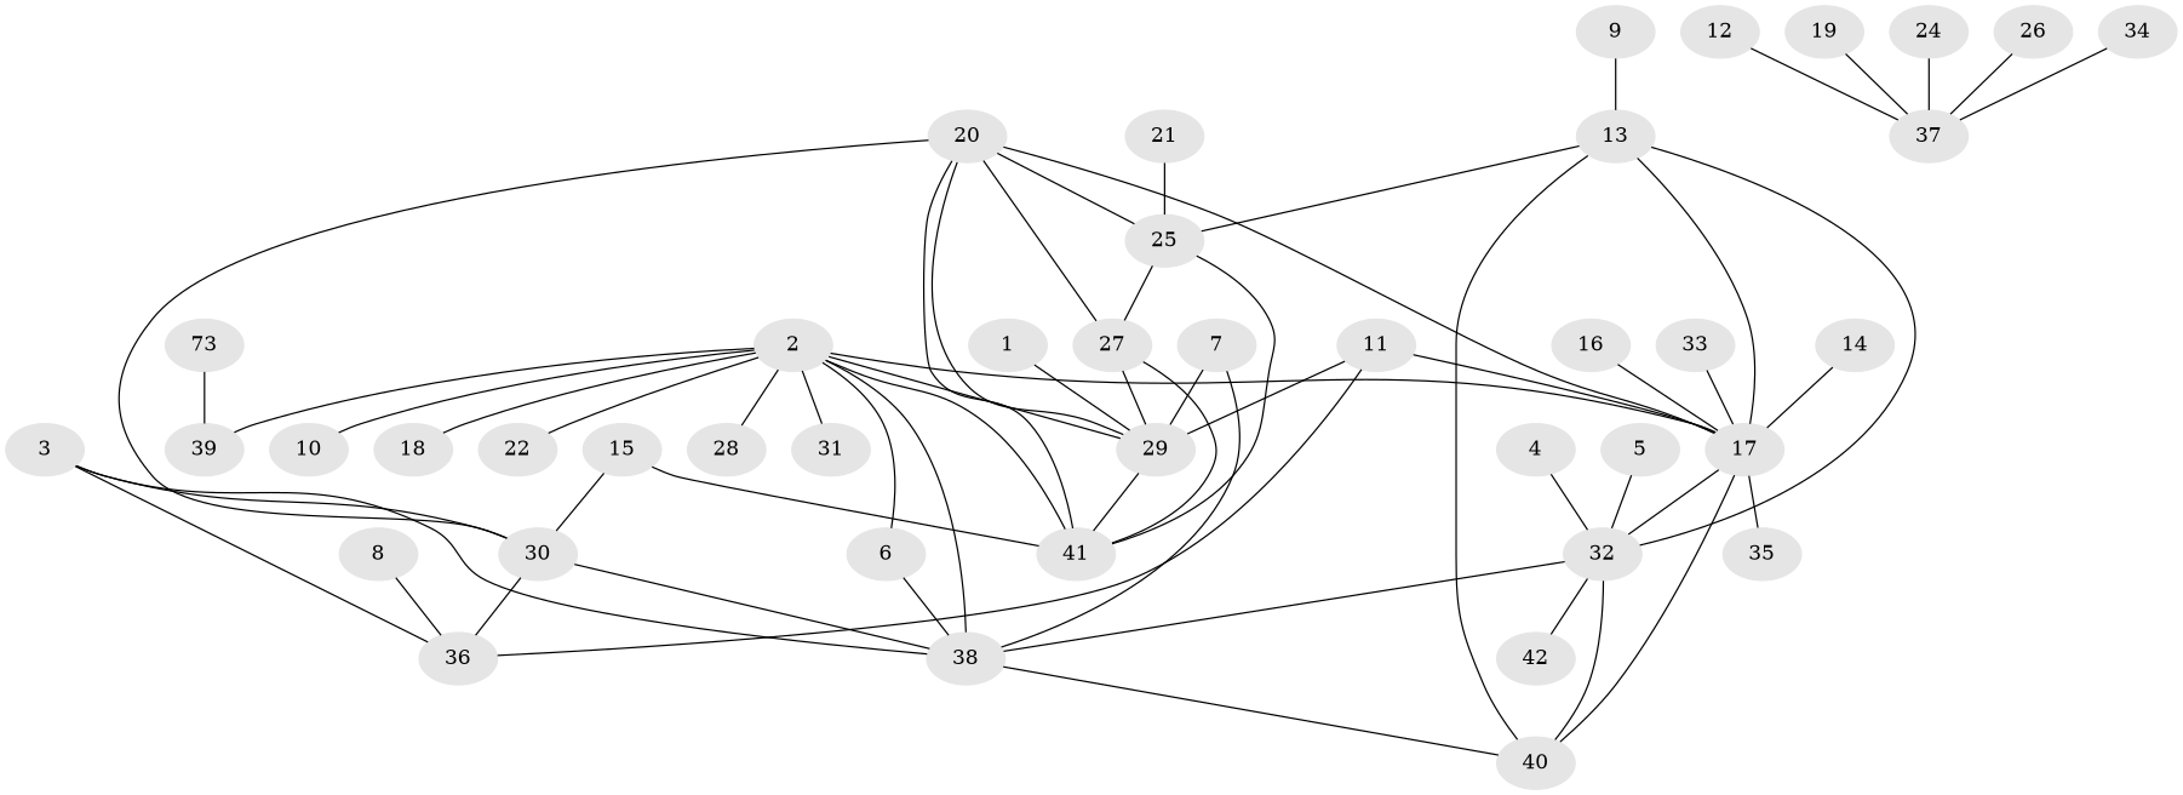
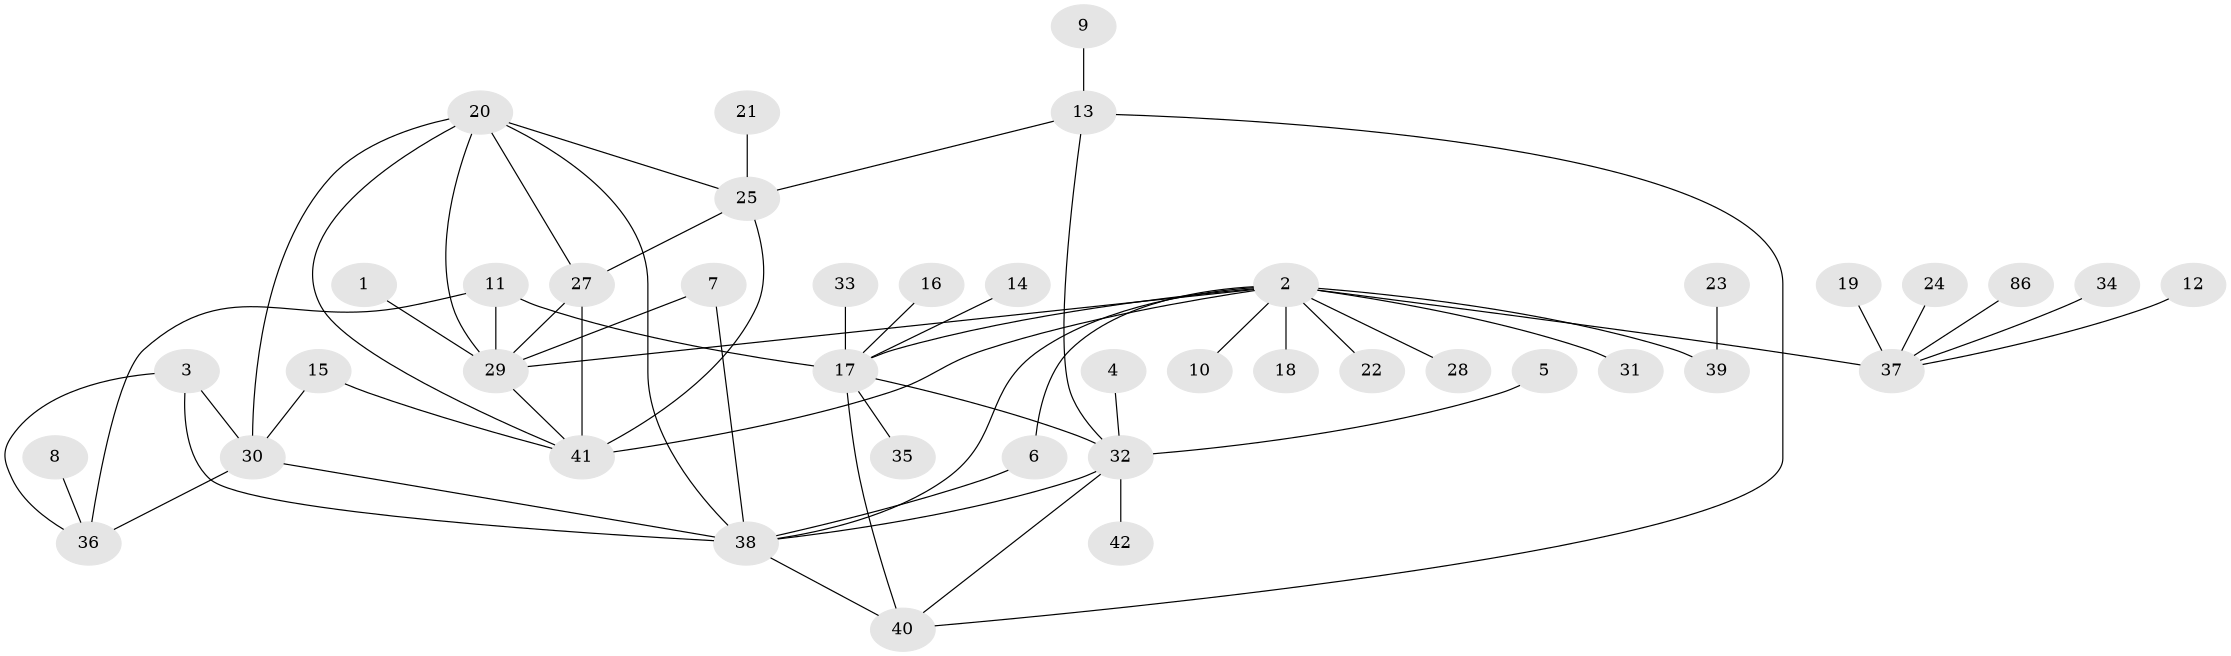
  graph {
    node [color=gray90 style=filled]
    edge [weight=1.0]
    1
    29
    41
    2
    6
    10
    17
    18
    22
    28
    31
    37
    38
    39
    32
    40
    35
    3
    30
    36
    4
    42
    5
    7
    8
    9
    13
    25
    11
    12
    27
    14
    15
    16
    19
    20
    21
-   23 [label=73]
+   23
    24
-   26
+   26 [label=86]
    33
    34
    1 -- 29
    29 -- 41
    2 -- 29
    2 -- 41 [weight=2.0]
    2 -- 6
    2 -- 10
    2 -- 17
    2 -- 18
    2 -- 22
    2 -- 28
    2 -- 31
+   2 -- 37 [weight=3.0]
    2 -- 38
    2 -- 39
    6 -- 38
    17 -- 32
    17 -- 40
    17 -- 35
    38 -- 40
    32 -- 38
    32 -- 40
    32 -- 42
    3 -- 38
    3 -- 30
    3 -- 36
    30 -- 38
    30 -- 36
    4 -- 32
    5 -- 32
    7 -- 29
    7 -- 38
    8 -- 36
    9 -- 13
-   13 -- 17
    13 -- 32
    13 -- 40
    13 -- 25
    25 -- 41
    25 -- 27
    11 -- 29 [weight=4.0]
    11 -- 17
    11 -- 36
    12 -- 37
    27 -- 29
    27 -- 41
    14 -- 17
    15 -- 41
    15 -- 30
    16 -- 17
    19 -- 37
    20 -- 29
    20 -- 41
-   20 -- 17
+   20 -- 38
    20 -- 30
    20 -- 25
    20 -- 27
    21 -- 25
    23 -- 39
    24 -- 37
    26 -- 37
    33 -- 17
    34 -- 37
  }
